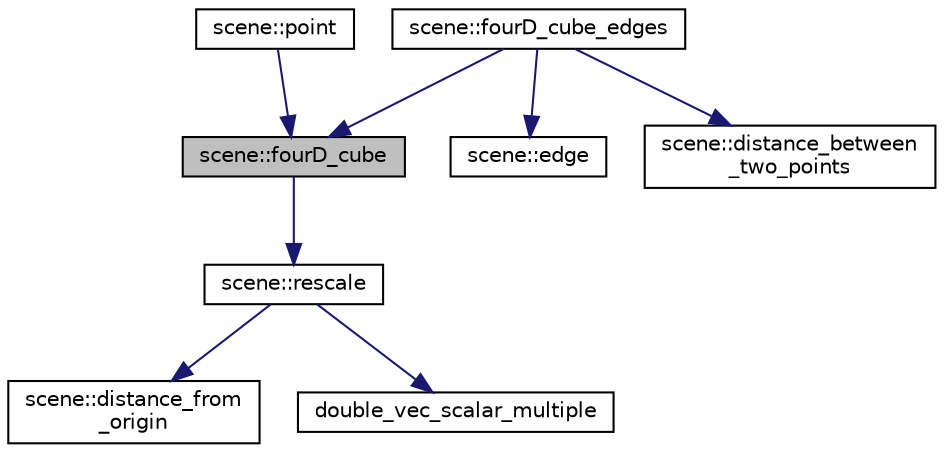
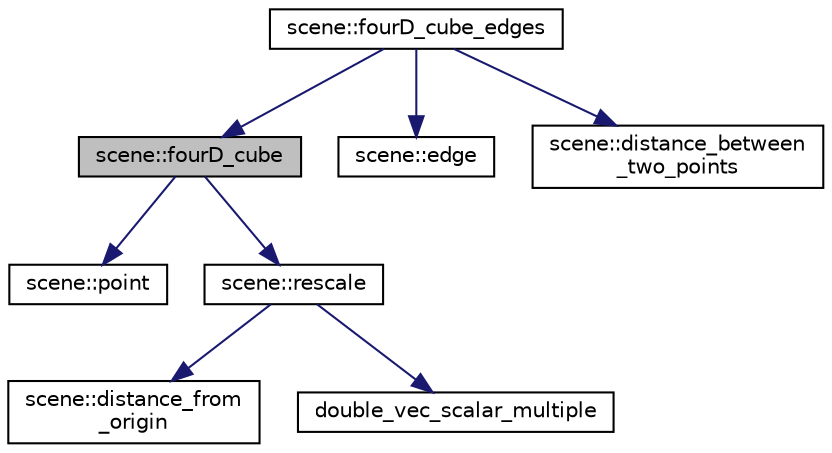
  digraph {
    rankdir=TB
    node [color=black fillcolor=white fontname=Helvetica fontsize=10 shape=record style=filled]
    edge [color=midnightblue fontname=Helvetica fontsize=10 labelfontname=Helvetica labelfontsize=10 style=solid]
    n1 [fillcolor=grey75 fontcolor=black height=0.2 label="scene::fourD_cube" width=0.4]
    n2 [height=0.2 label="scene::point" width=0.4]
    n3 [height=0.2 label="scene::rescale" width=0.4]
    n4 [height=0.2 label="scene::fourD_cube_edges" width=0.4]
    n5 [height=0.2 label="scene::edge" width=0.4]
    n6 [height=0.2 label="scene::distance_between\l_two_points" width=0.4]
    n7 [height=0.2 label="scene::distance_from\l_origin" width=0.4]
    n8 [height=0.2 label=double_vec_scalar_multiple width=0.4]
-   n2 -> n1
+   n1 -> n2
    n1 -> n3
    n3 -> n7
    n3 -> n8
    n4 -> n1
    n4 -> n5
    n4 -> n6
  }
